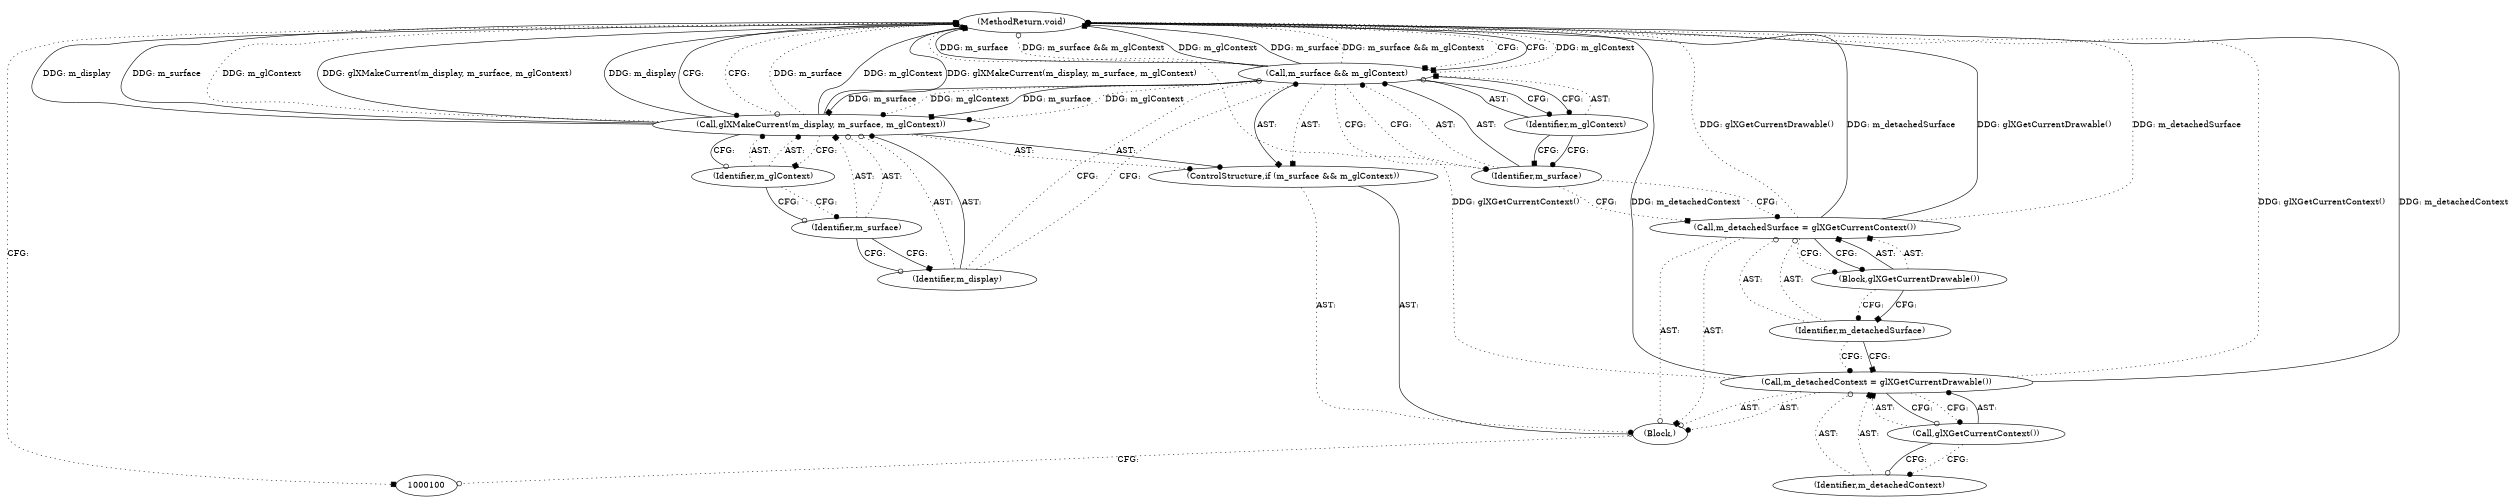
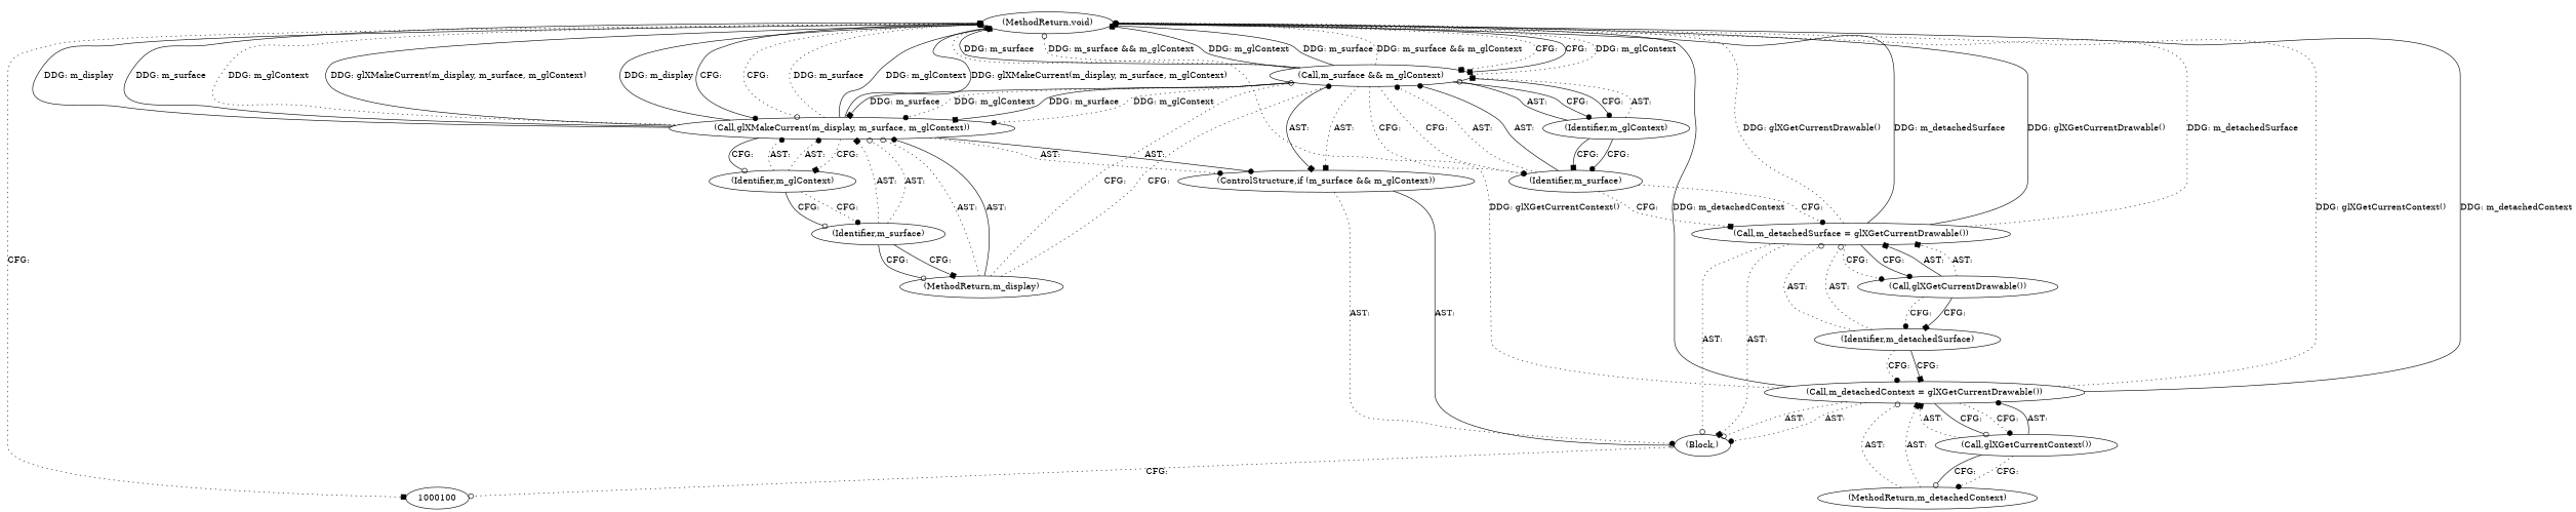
  digraph {
    edge [arrowhead=dot style=dotted]
    n1 [label="(MethodReturn,void)"]
    n2 [label="(Call,m_surface && m_glContext)"]
    n3 [label="(Call,glXMakeCurrent(m_display, m_surface, m_glContext))"]
    1000100
    n5 [label="(Identifier,m_surface)"]
    n6 [label="(Identifier,m_glContext)"]
    n7 [label="(ControlStructure,if (m_surface && m_glContext))"]
    n8 [label="(Identifier,m_glContext)"]
    n9 [label="(Block,)"]
    n10 [label="(Call,glXGetCurrentContext())"]
    n11 [label="(Call,m_detachedContext = glXGetCurrentDrawable())"]
-   n12 [label="(Identifier,m_detachedContext)"]
-   n13 [label="(Block,glXGetCurrentDrawable())"]
-   n14 [label="(Call,m_detachedSurface = glXGetCurrentContext())"]
+   n12 [label="(MethodReturn,m_detachedContext)"]
+   n13 [label="(Call,glXGetCurrentDrawable())"]
+   n14 [label="(Call,m_detachedSurface = glXGetCurrentDrawable())"]
    n15 [label="(Identifier,m_detachedSurface)"]
    n16 [label="(Identifier,m_surface)"]
-   n17 [label="(Identifier,m_display)"]
+   n17 [label="(MethodReturn,m_display)"]
    n1 -> n2 [arrowhead=box label="CFG: "]
    n1 -> n2 [arrowhead=box label="CFG: " style=solid]
    n1 -> n3 [label="CFG: " style=solid]
    n1 -> n3 [arrowhead=odot label="CFG: "]
    n1 -> 1000100 [arrowhead=box label="CFG: "]
    n2 -> n1 [label="DDG: m_glContext"]
    n2 -> n1 [arrowhead=box label="DDG: m_surface" style=solid]
    n2 -> n1 [arrowhead=odot label="DDG: m_surface && m_glContext"]
    n2 -> n1 [arrowhead=box label="DDG: m_glContext" style=solid]
    n2 -> n1 [arrowhead=odot label="DDG: m_surface" style=solid]
    n2 -> n1 [label="DDG: m_surface && m_glContext"]
    n2 -> n3 [arrowhead=box label="DDG: m_surface" style=solid]
    n2 -> n3 [label="DDG: m_glContext"]
    n2 -> n3 [arrowhead=box label="DDG: m_surface" style=solid]
    n2 -> n3 [label="DDG: m_glContext"]
    n2 -> n5 [label="CFG: "]
    n2 -> n5 [arrowhead=odot label="CFG: "]
    n2 -> n6 [label="CFG: " style=solid]
    n2 -> n6 [label="CFG: " style=solid]
    n2 -> n7 [arrowhead=box label="AST: " style=solid]
    n2 -> n7 [arrowhead=box label="AST: "]
    n3 -> n1 [arrowhead=odot label="DDG: m_surface"]
    n3 -> n1 [label="DDG: m_glContext" style=solid]
    n3 -> n1 [label="DDG: glXMakeCurrent(m_display, m_surface, m_glContext)" style=solid]
    n3 -> n1 [arrowhead=box label="DDG: m_display" style=solid]
    n3 -> n1 [arrowhead=odot label="DDG: m_surface" style=solid]
    n3 -> n1 [arrowhead=box label="DDG: m_glContext"]
    n3 -> n1 [arrowhead=box label="DDG: glXMakeCurrent(m_display, m_surface, m_glContext)" style=solid]
    n3 -> n1 [arrowhead=box label="DDG: m_display" style=solid]
    n3 -> n7 [label="AST: " style=solid]
    n3 -> n7 [label="AST: "]
    n3 -> n8 [arrowhead=box label="CFG: "]
    n3 -> n8 [arrowhead=odot label="CFG: " style=solid]
    n5 -> n2 [label="AST: "]
    n5 -> n2 [label="AST: " style=solid]
    n5 -> n14 [arrowhead=box label="CFG: "]
    n5 -> n14 [label="CFG: "]
    n6 -> n2 [arrowhead=box label="AST: "]
    n6 -> n2 [arrowhead=odot label="AST: " style=solid]
    n6 -> n5 [arrowhead=box label="CFG: " style=solid]
    n6 -> n5 [label="CFG: " style=solid]
    n7 -> n9 [label="AST: "]
    n7 -> n9 [arrowhead=odot label="AST: " style=solid]
    n8 -> n3 [label="AST: "]
    n8 -> n3 [label="AST: "]
    n8 -> n16 [label="CFG: "]
    n8 -> n16 [arrowhead=odot label="CFG: " style=solid]
    n9 -> 1000100 [arrowhead=odot label="CFG: "]
    n10 -> n11 [label="AST: " style=solid]
    n10 -> n11 [arrowhead=box label="AST: "]
    n10 -> n12 [label="CFG: "]
    n10 -> n12 [arrowhead=odot label="CFG: " style=solid]
    n11 -> n1 [arrowhead=odot label="DDG: glXGetCurrentContext()"]
    n11 -> n1 [arrowhead=odot label="DDG: m_detachedContext" style=solid]
    n11 -> n1 [arrowhead=odot label="DDG: glXGetCurrentContext()"]
    n11 -> n1 [arrowhead=odot label="DDG: m_detachedContext" style=solid]
    n11 -> n9 [arrowhead=odot label="AST: "]
    n11 -> n9 [label="AST: "]
    n11 -> n10 [arrowhead=odot label="CFG: " style=solid]
    n11 -> n10 [label="CFG: "]
    n12 -> n11 [arrowhead=odot label="AST: "]
    n12 -> n11 [arrowhead=box label="AST: "]
    n13 -> n14 [arrowhead=box label="AST: " style=solid]
    n13 -> n14 [arrowhead=box label="AST: "]
    n13 -> n15 [arrowhead=box label="CFG: " style=solid]
    n13 -> n15 [label="CFG: "]
    n14 -> n1 [label="DDG: glXGetCurrentDrawable()"]
    n14 -> n1 [arrowhead=odot label="DDG: m_detachedSurface" style=solid]
    n14 -> n1 [arrowhead=odot label="DDG: glXGetCurrentDrawable()" style=solid]
    n14 -> n1 [arrowhead=box label="DDG: m_detachedSurface"]
    n14 -> n9 [arrowhead=odot label="AST: "]
    n14 -> n9 [arrowhead=box label="AST: "]
    n14 -> n13 [label="CFG: "]
    n14 -> n13 [label="CFG: " style=solid]
    n15 -> n11 [label="CFG: "]
    n15 -> n11 [arrowhead=box label="CFG: " style=solid]
    n15 -> n14 [arrowhead=odot label="AST: "]
    n15 -> n14 [arrowhead=odot label="AST: "]
    n16 -> n3 [arrowhead=box label="AST: "]
    n16 -> n3 [arrowhead=odot label="AST: "]
    n16 -> n17 [arrowhead=box label="CFG: " style=solid]
    n16 -> n17 [arrowhead=odot label="CFG: " style=solid]
    n17 -> n2 [arrowhead=odot label="CFG: "]
    n17 -> n2 [label="CFG: "]
    n17 -> n3 [arrowhead=odot label="AST: "]
    n17 -> n3 [label="AST: " style=solid]
  }
